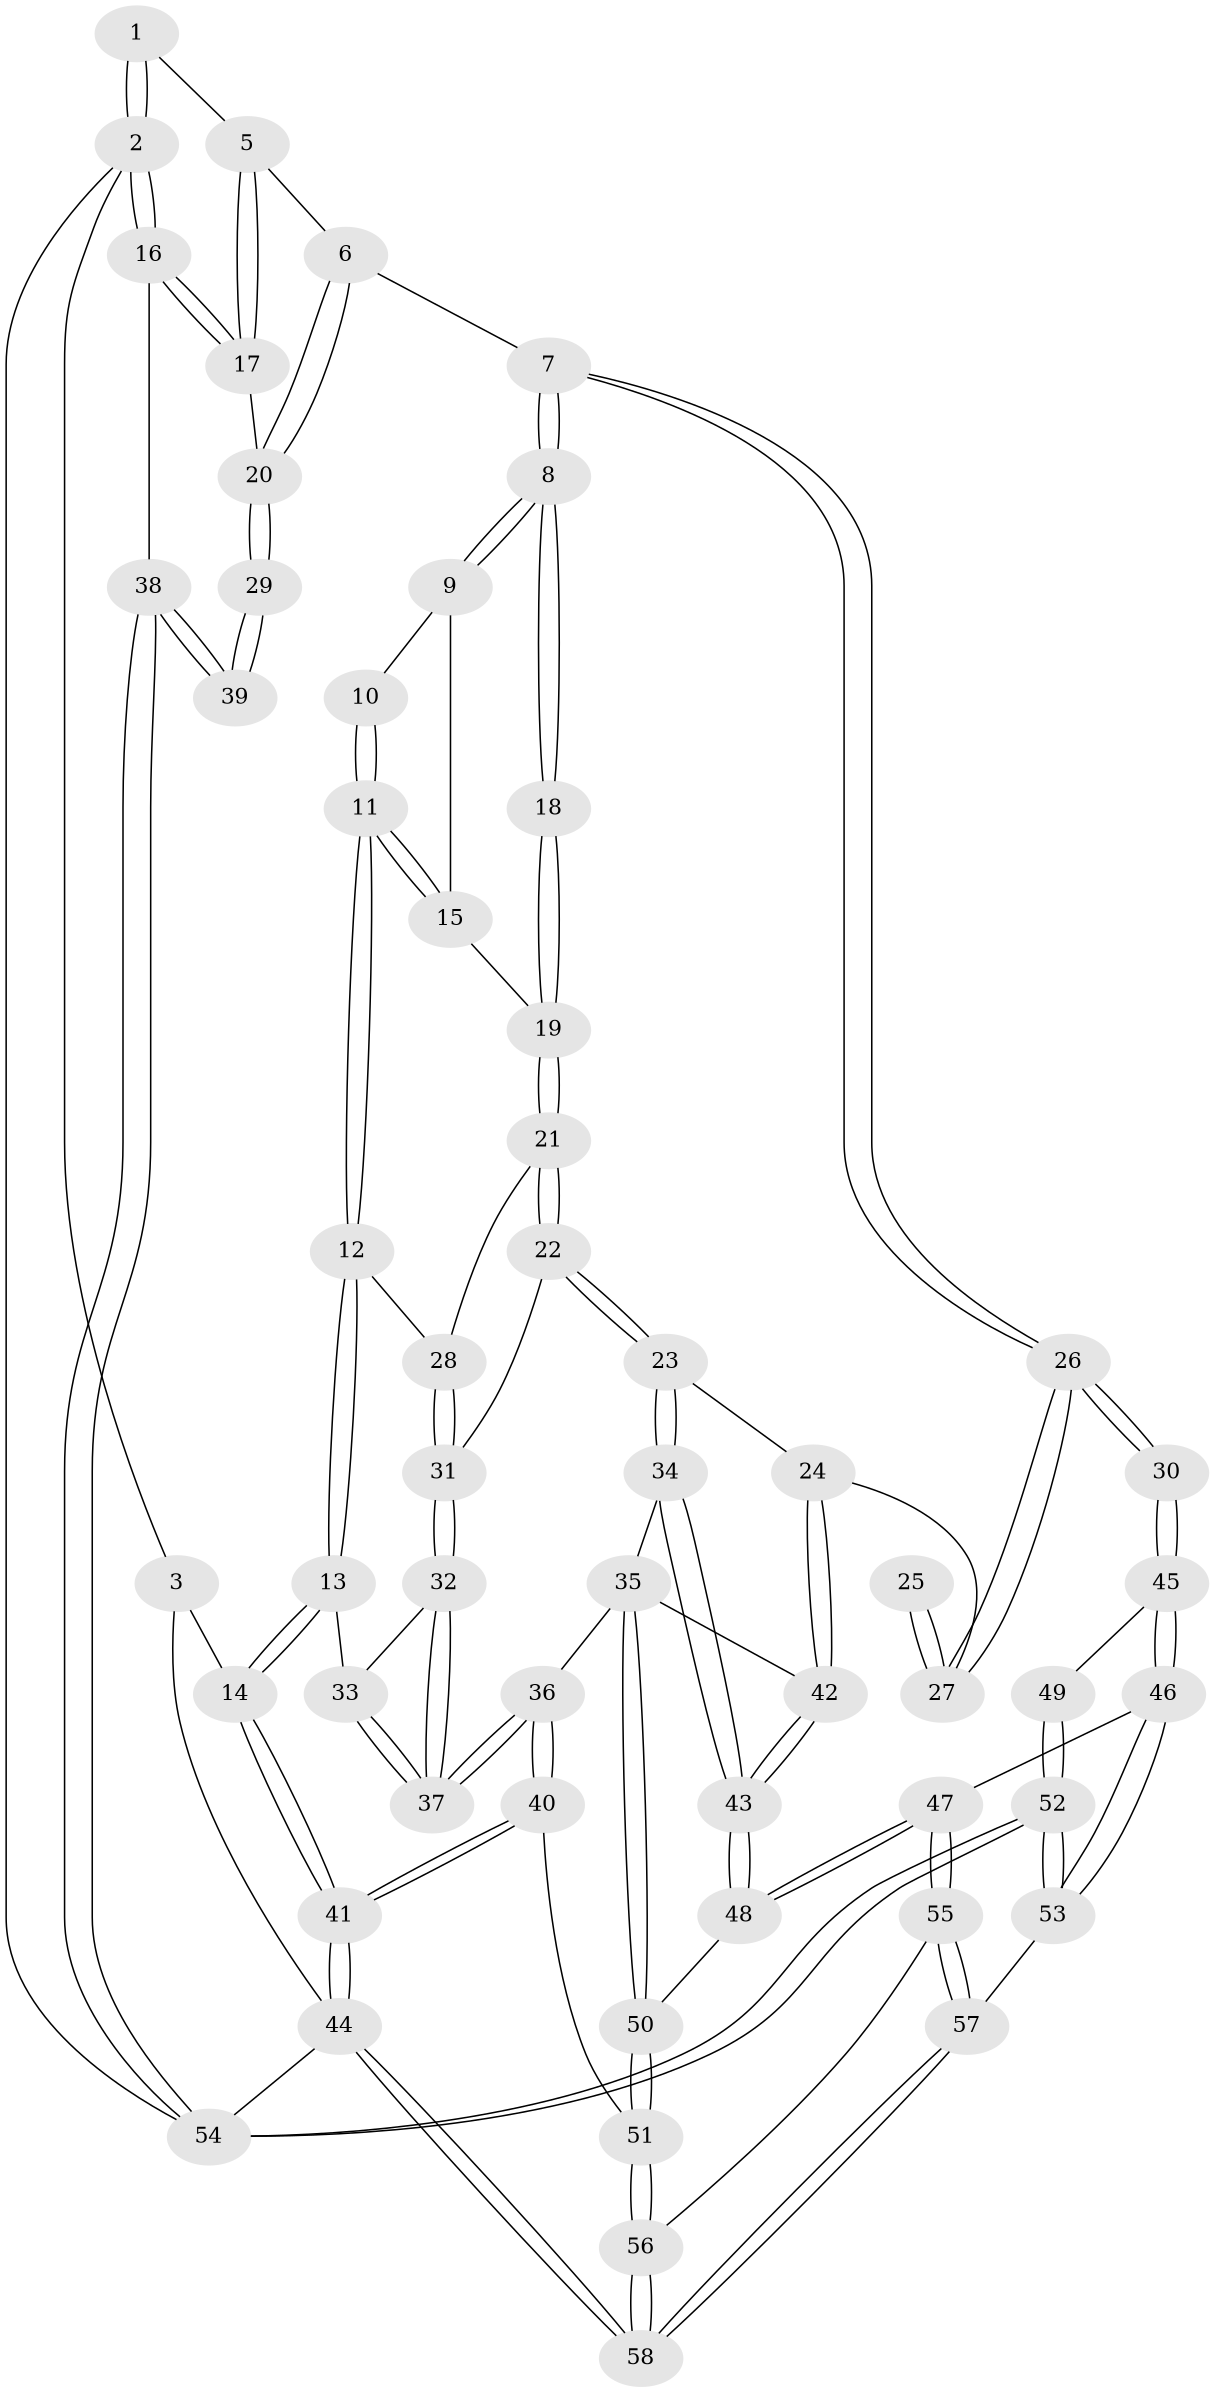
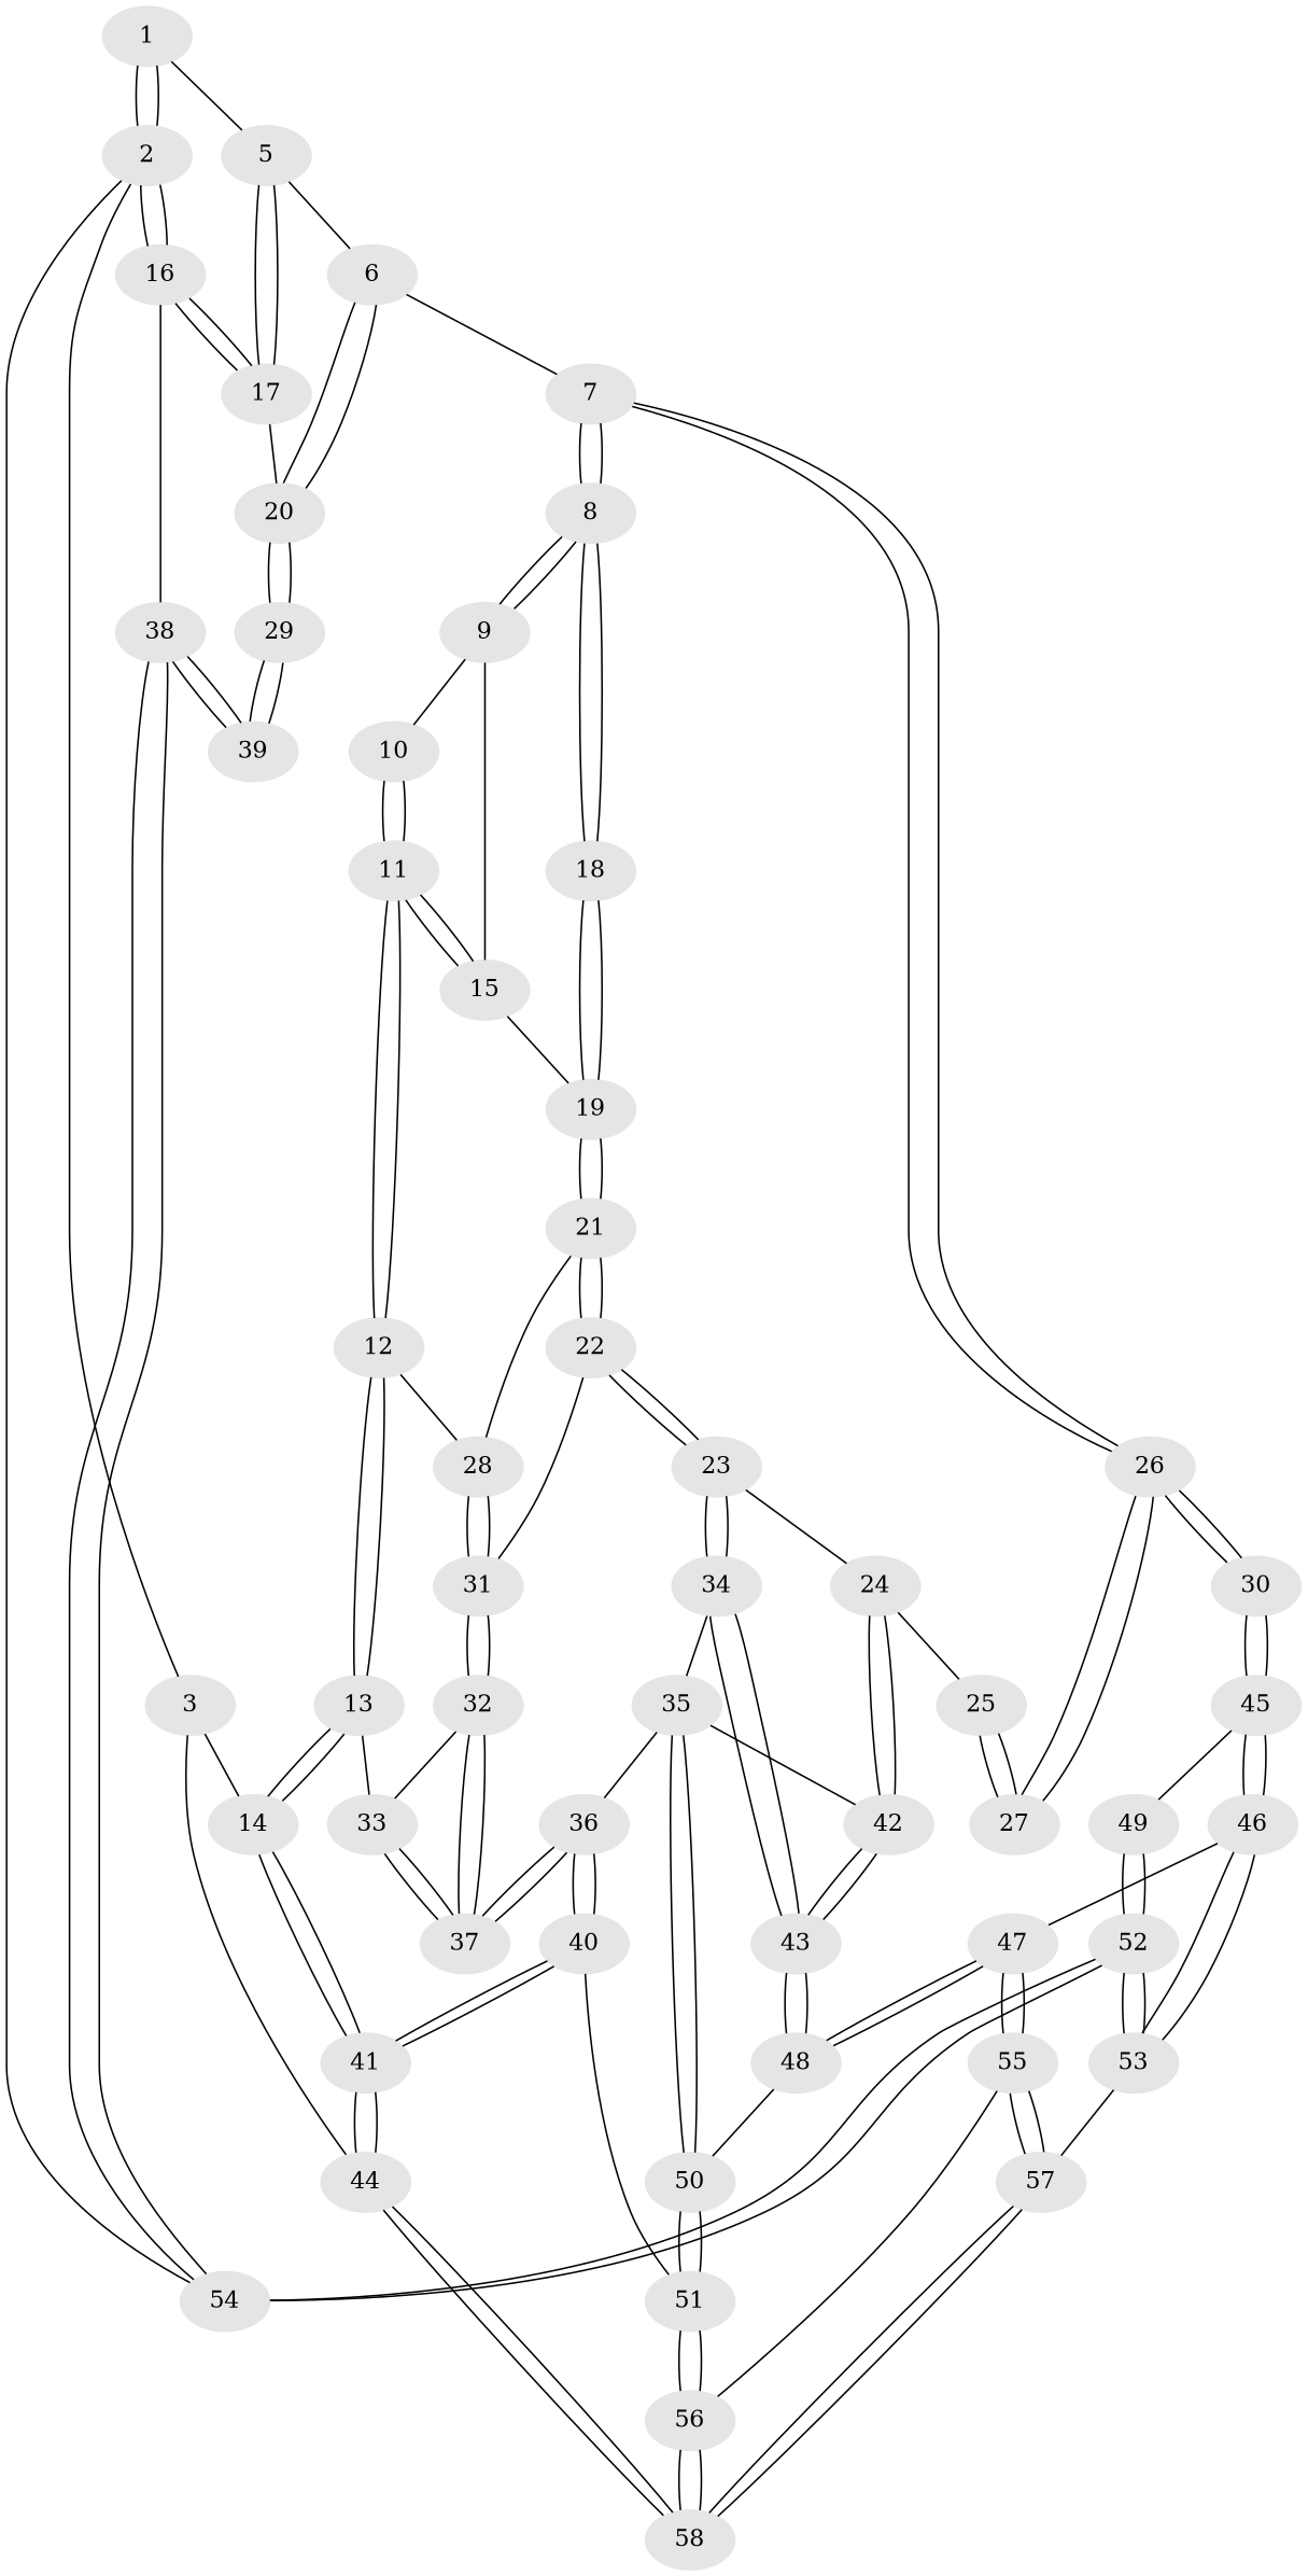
  graph {
    node [color=gray90 style=filled]
    1
    2
    5
    3
    16
    54
    6
    17
    14
    44
    38
    41
    58
    10
    11
    7
    20
    8
    26
    29
    9
    18
    27
    30
    15
    19
    12
    13
    28
    33
    31
    37
    21
    39
    22
    23
    24
    34
    32
    25
    42
    35
    43
    45
    49
    46
    36
    50
    48
    40
    51
    52
    56
    47
    53
    55
    57
    1 -- 2
    1 -- 2
    1 -- 5
    2 -- 3
    2 -- 16
    2 -- 16
    2 -- 54
    5 -- 6
    5 -- 17
    5 -- 17
    3 -- 14
    3 -- 44
    16 -- 17
    16 -- 17
    16 -- 38
    6 -- 7
    6 -- 20
    6 -- 20
    17 -- 20
    14 -- 41
    14 -- 41
-   44 -- 54
    44 -- 58
    44 -- 58
    38 -- 54
    38 -- 54
    38 -- 39
    38 -- 39
    41 -- 44
    41 -- 44
    10 -- 11
    10 -- 11
    11 -- 15
    11 -- 15
    11 -- 12
    11 -- 12
    7 -- 8
    7 -- 8
    7 -- 26
    7 -- 26
    20 -- 29
    20 -- 29
    8 -- 9
    8 -- 9
    8 -- 18
    8 -- 18
    26 -- 27
    26 -- 27
    26 -- 30
    26 -- 30
    29 -- 39
    29 -- 39
    9 -- 10
    9 -- 15
    18 -- 19
    18 -- 19
    30 -- 45
    30 -- 45
    15 -- 19
    19 -- 21
    19 -- 21
    12 -- 13
    12 -- 13
    12 -- 28
    13 -- 14
    13 -- 14
    13 -- 33
    28 -- 31
    28 -- 31
    33 -- 37
    33 -- 37
    31 -- 32
    31 -- 32
    21 -- 28
    21 -- 22
    21 -- 22
    22 -- 31
    22 -- 23
    22 -- 23
    23 -- 24
    23 -- 34
    23 -- 34
-   24 -- 27
+   24 -- 25
    24 -- 42
    24 -- 42
    34 -- 35
    34 -- 43
    34 -- 43
    32 -- 33
    32 -- 37
    32 -- 37
    25 -- 27
    25 -- 27
    42 -- 43
    42 -- 43
    35 -- 42
    35 -- 36
    35 -- 50
    35 -- 50
    43 -- 48
    43 -- 48
    45 -- 49
    45 -- 46
    45 -- 46
    49 -- 52
    49 -- 52
    46 -- 47
    46 -- 53
    46 -- 53
    36 -- 37
    36 -- 37
    36 -- 40
    36 -- 40
    50 -- 51
    50 -- 51
    48 -- 50
    40 -- 41
    40 -- 41
    40 -- 51
    51 -- 56
    51 -- 56
    52 -- 54
    52 -- 54
    52 -- 53
    52 -- 53
    56 -- 58
    56 -- 58
    47 -- 48
    47 -- 48
    47 -- 55
    47 -- 55
    53 -- 57
    55 -- 56
    55 -- 57
    55 -- 57
    57 -- 58
    57 -- 58
  }
